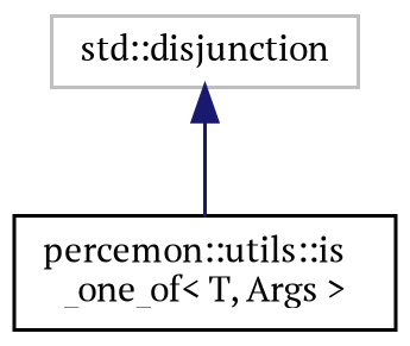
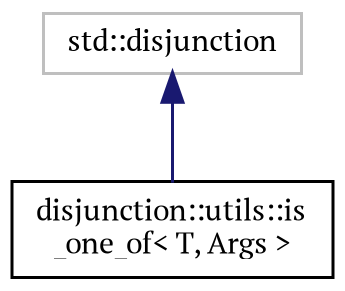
  digraph {
    rankdir=TB
    fontname="PT Serif"
    node [fillcolor=white fontname="PT Serif" fontsize=10 shape=record style=filled]
    n1 [color=grey75 height=0.2 label="std::disjunction" width=0.4]
-   n2 [color=black height=0.2 label="percemon::utils::is\l_one_of\< T, Args \>" width=0.4]
+   n2 [color=black height=0.2 label="disjunction::utils::is\l_one_of\< T, Args \>" width=0.4]
    n1 -> n2 [color=midnightblue dir=back fontname="PT Serif" fontsize=10 labelfontname=Helvetica labelfontsize=10 style=solid]
  }
